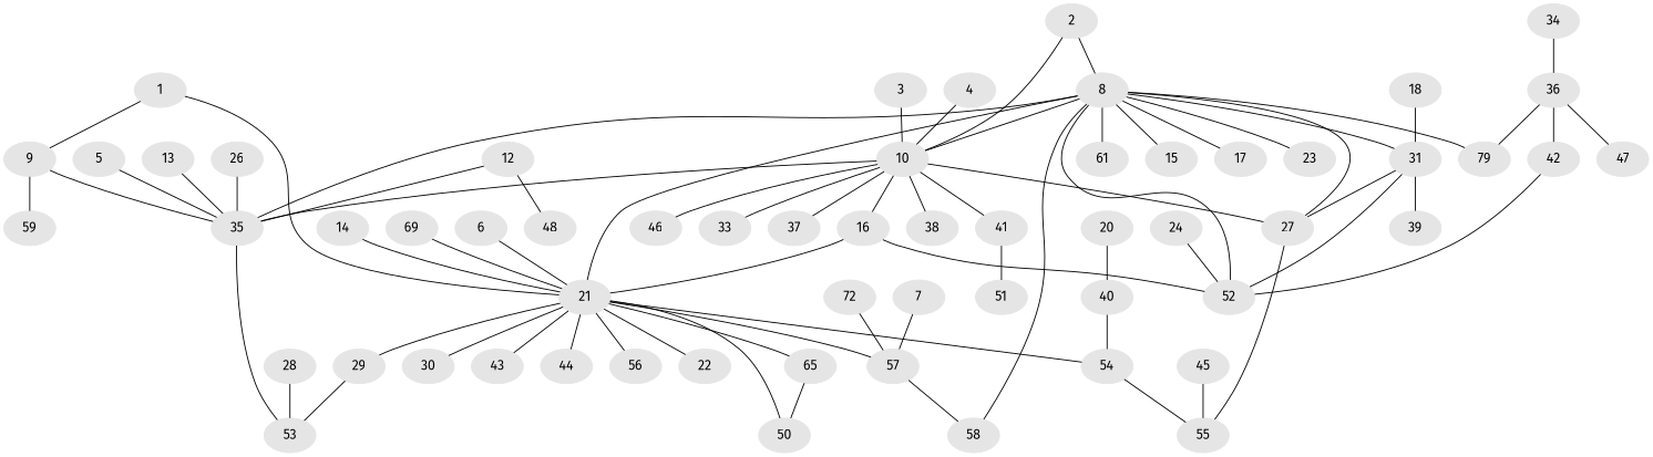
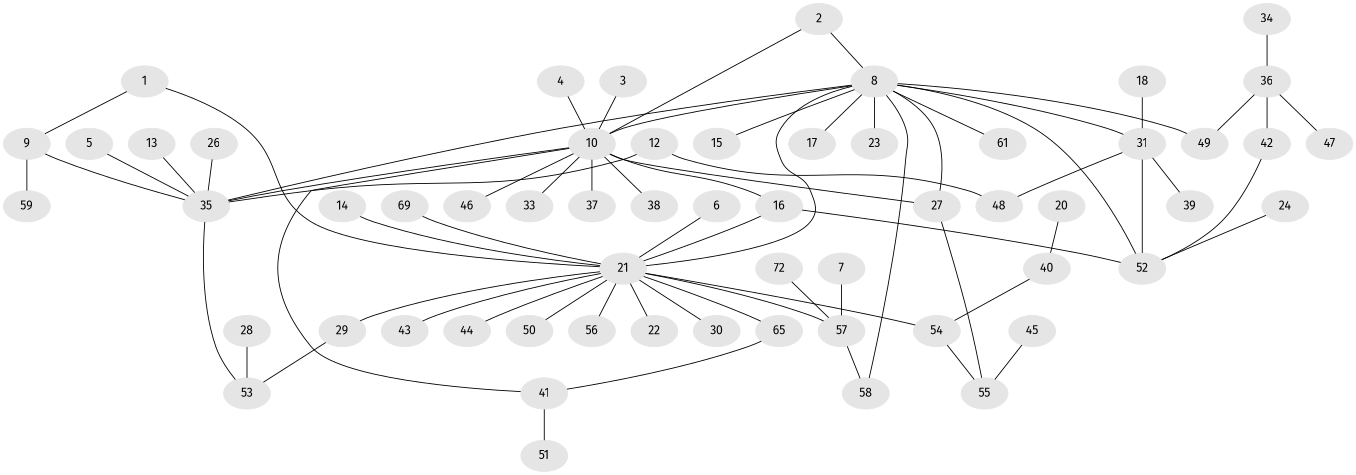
  graph {
    fontname="Fira Sans"
    node [color=gray90 fontname="Fira Sans" style=filled]
    edge [fontname="Fira Sans" weight=1.0]
    1
    9
    21
    35
    59
    57
    22
    n8 [label=65]
    29
    30
    43
    44
    50
    54
    56
    2
    8
    10
    n19 [label=61]
    15
    17
    23
    27
    31
-   49 [label=79]
+   49
    52
    58
    16
    33
    37
    38
    41
    46
    3
    4
    5
    53
    6
    7
    55
    48
    39
    51
    12
    13
    36
    42
    47
    14
    18
    n51 [label=69]
    20
    40
    24
    26
    28
    n57 [label=72]
    34
    45
    1 -- 9
    1 -- 21
    9 -- 35
    9 -- 59
    21 -- 57
    21 -- 22
    21 -- n8
    21 -- 29
    21 -- 30
    21 -- 43
    21 -- 44
    21 -- 50
    21 -- 54
    21 -- 56
    35 -- 53
    57 -- 58
-   n8 -- 50
+   n8 -- 41
    29 -- 53
    54 -- 55
    2 -- 8
    2 -- 10
    8 -- 21
    8 -- 35
    8 -- 10
    8 -- n19
    8 -- 15
    8 -- 17
    8 -- 23
    8 -- 27
    8 -- 31
    8 -- 49
    8 -- 52
    8 -- 58
    10 -- 35
    10 -- 27
    10 -- 16
    10 -- 33
    10 -- 37
    10 -- 38
    10 -- 41
    10 -- 46
    27 -- 55
    31 -- 52
-   31 -- 27
+   31 -- 48
    31 -- 39
    16 -- 21
    16 -- 52
    41 -- 51
    3 -- 10
    4 -- 10
    5 -- 35
    6 -- 21
    7 -- 57
    12 -- 35
    12 -- 48
    13 -- 35
    36 -- 49
    36 -- 42
    36 -- 47
    42 -- 52
    14 -- 21
    18 -- 31
    n51 -- 21
    20 -- 40
    40 -- 54
    24 -- 52
    26 -- 35
    28 -- 53
    n57 -- 57
    34 -- 36
    45 -- 55
  }
